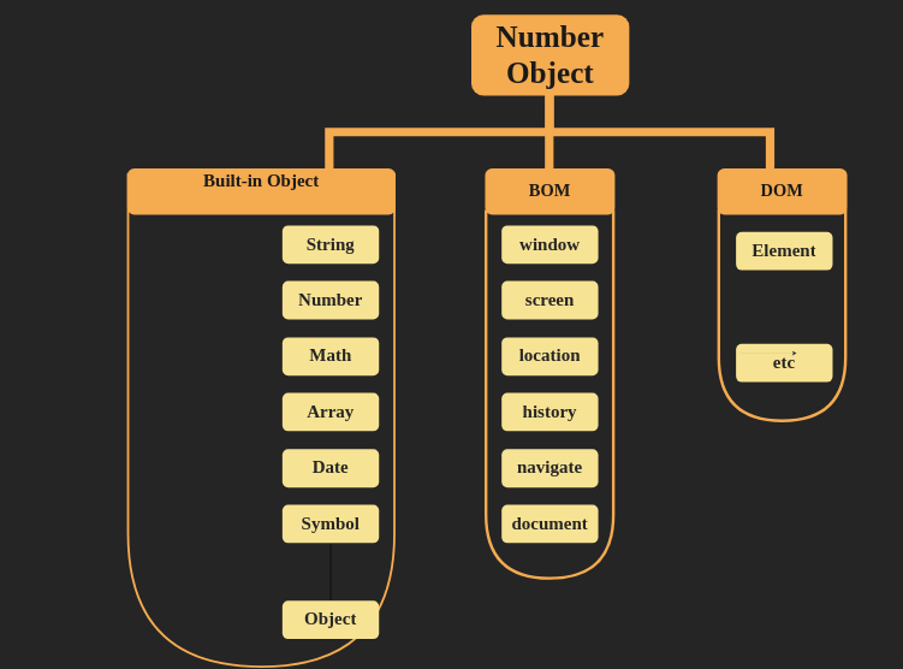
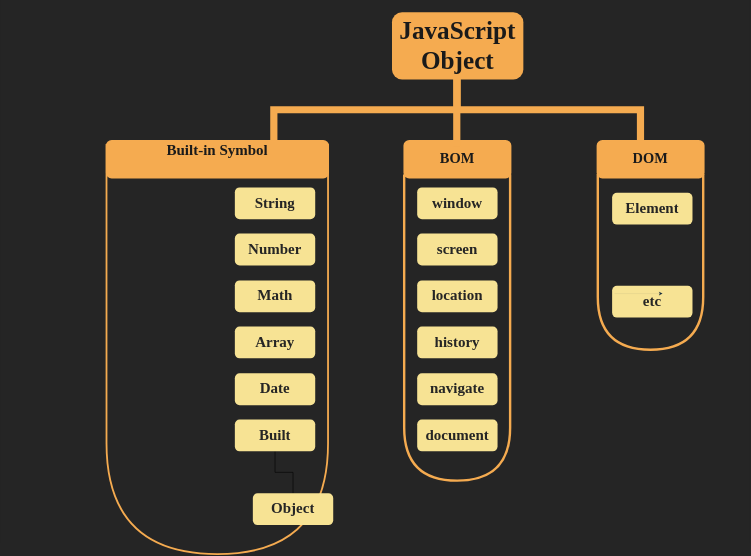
  <mxCell id="0" />
  <mxCell id="1" parent="0" />
  <mxCell id="2" value="" style="shape=delay;whiteSpace=wrap;html=1;strokeColor=#F5AB50;fontColor=#1A1A1A;fillColor=none;strokeWidth=4;rotation=90;" parent="1" vertex="1"><mxGeometry x="938.5" y="349.25" width="291" height="175.75" as="geometry" /></mxCell>
  <mxCell id="3" value="" style="shape=delay;whiteSpace=wrap;html=1;strokeColor=#F5AB50;fontColor=#1A1A1A;fillColor=none;strokeWidth=4;rotation=90;" parent="1" vertex="1"><mxGeometry x="507.47" y="458.37" width="508.35" height="176.63" as="geometry" /></mxCell>
  <mxCell id="4" value="" style="shape=delay;whiteSpace=wrap;html=1;strokeColor=#F5AB50;fontColor=#1A1A1A;fillColor=none;strokeWidth=3;rotation=90;" parent="1" vertex="1"><mxGeometry x="20.59" y="397.53" width="682.22" height="369.35" as="geometry" /></mxCell>
- <mxCell id="5" value="&lt;h1&gt;&lt;font style=&quot;font-size: 42px;&quot;&gt;Number Object&lt;/font&gt;&lt;/h1&gt;" style="text;html=1;spacing=5;spacingTop=-20;whiteSpace=wrap;overflow=hidden;rounded=1;strokeWidth=2;fillColor=#F5AB50;strokeColor=none;fontFamily=메이플스토리 굵게;fontSource=url('https%3A%2F%2Fcdn.jsdelivr.net%2Fgh%2Fprojectnoonnu%2Fnoonfonts_20-04%402.1%2FMaplestoryOTFBold.woff')%20format('woff')%3B;align=center;labelBackgroundColor=none;fontColor=#1A1A1A;" parent="1" vertex="1"><mxGeometry x="653" y="20" width="219" height="112" as="geometry" /></mxCell>
- <mxCell id="6" value="&lt;h1 style=&quot;line-height: 98%;&quot;&gt;&lt;span style=&quot;background-color: initial;&quot;&gt;&lt;font style=&quot;font-size: 25px;&quot;&gt;Built-in Object&lt;/font&gt;&lt;/span&gt;&lt;br&gt;&lt;/h1&gt;" style="text;html=1;spacing=5;spacingTop=-20;whiteSpace=wrap;overflow=hidden;rounded=1;strokeWidth=2;fillColor=#F5AB50;strokeColor=none;fontFamily=메이플스토리 굵게;fontSource=url('https%3A%2F%2Fcdn.jsdelivr.net%2Fgh%2Fprojectnoonnu%2Fnoonfonts_20-04%402.1%2FMaplestoryOTFBold.woff')%20format('woff')%3B;align=center;fontColor=#1A1A1A;points=[[0,0,0,0,0],[0,0.25,0,0,0],[0,0.5,0,0,0],[0,0.75,0,0,0],[0,1,0,0,0],[0.13,1,0,0,0],[0.25,0,0,0,0],[0.5,0,0,0,0],[0.5,1,0,0,0],[0.75,0,0,0,0],[0.75,1,0,0,0],[1,0,0,0,0],[1,0.25,0,0,0],[1,0.5,0,0,0],[1,0.75,0,0,0],[1,1,0,0,0]];labelBackgroundColor=none;" parent="1" vertex="1"><mxGeometry x="176" y="233" width="372" height="64" as="geometry" /></mxCell>
+ <mxCell id="5" value="&lt;h1&gt;&lt;font style=&quot;font-size: 42px;&quot;&gt;JavaScript Object&lt;/font&gt;&lt;/h1&gt;" style="text;html=1;spacing=5;spacingTop=-20;whiteSpace=wrap;overflow=hidden;rounded=1;strokeWidth=2;fillColor=#F5AB50;strokeColor=none;fontFamily=메이플스토리 굵게;fontSource=url('https%3A%2F%2Fcdn.jsdelivr.net%2Fgh%2Fprojectnoonnu%2Fnoonfonts_20-04%402.1%2FMaplestoryOTFBold.woff')%20format('woff')%3B;align=center;labelBackgroundColor=none;fontColor=#1A1A1A;" parent="1" vertex="1"><mxGeometry x="653" y="20" width="219" height="112" as="geometry" /></mxCell>
+ <mxCell id="6" value="&lt;h1 style=&quot;line-height: 98%;&quot;&gt;&lt;span style=&quot;background-color: initial;&quot;&gt;&lt;font style=&quot;font-size: 25px;&quot;&gt;Built-in Symbol&lt;/font&gt;&lt;/span&gt;&lt;br&gt;&lt;/h1&gt;" style="text;html=1;spacing=5;spacingTop=-20;whiteSpace=wrap;overflow=hidden;rounded=1;strokeWidth=2;fillColor=#F5AB50;strokeColor=none;fontFamily=메이플스토리 굵게;fontSource=url('https%3A%2F%2Fcdn.jsdelivr.net%2Fgh%2Fprojectnoonnu%2Fnoonfonts_20-04%402.1%2FMaplestoryOTFBold.woff')%20format('woff')%3B;align=center;fontColor=#1A1A1A;points=[[0,0,0,0,0],[0,0.25,0,0,0],[0,0.5,0,0,0],[0,0.75,0,0,0],[0,1,0,0,0],[0.13,1,0,0,0],[0.25,0,0,0,0],[0.5,0,0,0,0],[0.5,1,0,0,0],[0.75,0,0,0,0],[0.75,1,0,0,0],[1,0,0,0,0],[1,0.25,0,0,0],[1,0.5,0,0,0],[1,0.75,0,0,0],[1,1,0,0,0]];labelBackgroundColor=none;" parent="1" vertex="1"><mxGeometry x="176" y="233" width="372" height="64" as="geometry" /></mxCell>
  <mxCell id="7" value="&lt;h1 style=&quot;line-height: 200%;&quot;&gt;&lt;font&gt;BOM&lt;/font&gt;&lt;/h1&gt;" style="text;html=1;spacing=5;spacingTop=-20;whiteSpace=wrap;overflow=hidden;rounded=1;strokeWidth=2;fillColor=#F5AB50;strokeColor=none;fontFamily=메이플스토리 굵게;fontSource=url('https%3A%2F%2Fcdn.jsdelivr.net%2Fgh%2Fprojectnoonnu%2Fnoonfonts_20-04%402.1%2FMaplestoryOTFBold.woff')%20format('woff')%3B;align=center;fontColor=#1A1A1A;labelBackgroundColor=none;" parent="1" vertex="1"><mxGeometry x="672.08" y="233" width="180" height="64" as="geometry" /></mxCell>
  <mxCell id="8" value="&lt;h1 style=&quot;line-height: 200%;&quot;&gt;&lt;font&gt;DOM&lt;/font&gt;&lt;/h1&gt;" style="text;html=1;spacing=5;spacingTop=-20;whiteSpace=wrap;overflow=hidden;rounded=1;strokeWidth=2;fillColor=#F5AB50;strokeColor=none;fontFamily=메이플스토리 굵게;fontSource=url('https%3A%2F%2Fcdn.jsdelivr.net%2Fgh%2Fprojectnoonnu%2Fnoonfonts_20-04%402.1%2FMaplestoryOTFBold.woff')%20format('woff')%3B;align=center;fontColor=#1A1A1A;labelBackgroundColor=none;" parent="1" vertex="1"><mxGeometry x="994.15" y="233" width="180" height="64" as="geometry" /></mxCell>
  <mxCell id="9" value="" style="group;strokeColor=none;container=0;movable=1;resizable=1;rotatable=1;deletable=1;editable=1;locked=0;connectable=1;strokeWidth=7;labelBackgroundColor=none;fontColor=#1A1A1A;rounded=1;" parent="1" vertex="1" connectable="0"><mxGeometry x="391" y="322" width="134" height="440" as="geometry" /></mxCell>
  <mxCell id="10" value="" style="group;strokeColor=none;movable=1;resizable=1;rotatable=1;deletable=1;editable=1;locked=0;connectable=1;container=0;strokeWidth=7;labelBackgroundColor=none;fontColor=#1A1A1A;rounded=1;" parent="1" vertex="1" connectable="0"><mxGeometry x="695" y="322" width="134" height="440" as="geometry" /></mxCell>
  <mxCell id="11" value="&lt;h1 style=&quot;line-height: 164%;&quot;&gt;&lt;font color=&quot;#252525&quot;&gt;&lt;span style=&quot;font-size: 25px;&quot;&gt;Element&lt;/span&gt;&lt;/font&gt;&lt;/h1&gt;" style="text;html=1;spacing=5;spacingTop=-20;whiteSpace=wrap;overflow=hidden;rounded=1;strokeWidth=7;fillColor=#F7E394;strokeColor=none;fontFamily=메이플스토리 굵게;fontSource=url('https%3A%2F%2Fcdn.jsdelivr.net%2Fgh%2Fprojectnoonnu%2Fnoonfonts_20-04%402.1%2FMaplestoryOTFBold.woff')%20format('woff')%3B;align=center;flipV=1;flipH=1;labelBackgroundColor=none;fontColor=#1A1A1A;" parent="1" vertex="1"><mxGeometry x="1020" y="321" width="134" height="53" as="geometry" /></mxCell>
  <mxCell id="12" value="&lt;h1 style=&quot;line-height: 164%;&quot;&gt;&lt;span style=&quot;color: rgb(37, 37, 37); background-color: initial;&quot;&gt;&lt;font style=&quot;font-size: 25px;&quot;&gt;etc&lt;/font&gt;&lt;/span&gt;&lt;br&gt;&lt;/h1&gt;" style="text;html=1;spacing=5;spacingTop=-20;whiteSpace=wrap;overflow=hidden;rounded=1;strokeWidth=7;fillColor=#F7E394;strokeColor=none;fontFamily=메이플스토리 굵게;fontSource=url('https%3A%2F%2Fcdn.jsdelivr.net%2Fgh%2Fprojectnoonnu%2Fnoonfonts_20-04%402.1%2FMaplestoryOTFBold.woff')%20format('woff')%3B;align=center;flipV=1;flipH=1;labelBackgroundColor=none;fontColor=#1A1A1A;" parent="1" vertex="1"><mxGeometry x="1020" y="476" width="134" height="53" as="geometry" /></mxCell>
  <mxCell id="13" value="&lt;h1 style=&quot;line-height: 164%;&quot;&gt;&lt;font color=&quot;#252525&quot;&gt;&lt;span style=&quot;font-size: 25px;&quot;&gt;window&lt;/span&gt;&lt;/font&gt;&lt;/h1&gt;" style="text;html=1;spacing=5;spacingTop=-20;whiteSpace=wrap;overflow=hidden;rounded=1;strokeWidth=7;fillColor=#F7E394;strokeColor=none;fontFamily=메이플스토리 굵게;fontSource=url('https%3A%2F%2Fcdn.jsdelivr.net%2Fgh%2Fprojectnoonnu%2Fnoonfonts_20-04%402.1%2FMaplestoryOTFBold.woff')%20format('woff')%3B;align=center;flipV=1;flipH=1;movable=1;resizable=1;rotatable=1;deletable=1;editable=1;locked=0;connectable=1;container=0;labelBackgroundColor=none;fontColor=#1A1A1A;" parent="1" vertex="1"><mxGeometry x="695" y="312" width="134" height="53" as="geometry" /></mxCell>
  <mxCell id="14" value="&lt;h1 style=&quot;line-height: 164%;&quot;&gt;&lt;font color=&quot;#252525&quot;&gt;&lt;span style=&quot;font-size: 25px;&quot;&gt;screen&lt;/span&gt;&lt;/font&gt;&lt;/h1&gt;" style="text;html=1;spacing=5;spacingTop=-20;whiteSpace=wrap;overflow=hidden;rounded=1;strokeWidth=7;fillColor=#F7E394;strokeColor=none;fontFamily=메이플스토리 굵게;fontSource=url('https%3A%2F%2Fcdn.jsdelivr.net%2Fgh%2Fprojectnoonnu%2Fnoonfonts_20-04%402.1%2FMaplestoryOTFBold.woff')%20format('woff')%3B;align=center;flipV=1;flipH=1;movable=1;resizable=1;rotatable=1;deletable=1;editable=1;locked=0;connectable=1;container=0;labelBackgroundColor=none;fontColor=#1A1A1A;" parent="1" vertex="1"><mxGeometry x="695" y="389" width="134" height="53" as="geometry" /></mxCell>
  <mxCell id="15" value="&lt;h1 style=&quot;line-height: 164%;&quot;&gt;&lt;span style=&quot;color: rgb(37, 37, 37); background-color: initial;&quot;&gt;&lt;font style=&quot;font-size: 25px;&quot;&gt;location&lt;/font&gt;&lt;/span&gt;&lt;br&gt;&lt;/h1&gt;" style="text;html=1;spacing=5;spacingTop=-20;whiteSpace=wrap;overflow=hidden;rounded=1;strokeWidth=7;fillColor=#F7E394;strokeColor=none;fontFamily=메이플스토리 굵게;fontSource=url('https%3A%2F%2Fcdn.jsdelivr.net%2Fgh%2Fprojectnoonnu%2Fnoonfonts_20-04%402.1%2FMaplestoryOTFBold.woff')%20format('woff')%3B;align=center;flipV=1;flipH=1;movable=1;resizable=1;rotatable=1;deletable=1;editable=1;locked=0;connectable=1;container=0;labelBackgroundColor=none;fontColor=#1A1A1A;" parent="1" vertex="1"><mxGeometry x="695" y="467" width="134" height="53" as="geometry" /></mxCell>
  <mxCell id="16" value="&lt;h1 style=&quot;line-height: 164%;&quot;&gt;&lt;span style=&quot;color: rgb(37, 37, 37); background-color: initial;&quot;&gt;&lt;font style=&quot;font-size: 25px;&quot;&gt;history&lt;/font&gt;&lt;/span&gt;&lt;br&gt;&lt;/h1&gt;" style="text;html=1;spacing=5;spacingTop=-20;whiteSpace=wrap;overflow=hidden;rounded=1;strokeWidth=7;fillColor=#F7E394;strokeColor=none;fontFamily=메이플스토리 굵게;fontSource=url('https%3A%2F%2Fcdn.jsdelivr.net%2Fgh%2Fprojectnoonnu%2Fnoonfonts_20-04%402.1%2FMaplestoryOTFBold.woff')%20format('woff')%3B;align=center;flipV=1;flipH=1;movable=1;resizable=1;rotatable=1;deletable=1;editable=1;locked=0;connectable=1;container=0;labelBackgroundColor=none;fontColor=#1A1A1A;" parent="1" vertex="1"><mxGeometry x="695" y="544" width="134" height="53" as="geometry" /></mxCell>
  <mxCell id="17" value="&lt;h1 style=&quot;line-height: 164%;&quot;&gt;&lt;span style=&quot;color: rgb(37, 37, 37); background-color: initial;&quot;&gt;&lt;font style=&quot;font-size: 25px;&quot;&gt;navigate&lt;/font&gt;&lt;/span&gt;&lt;br&gt;&lt;/h1&gt;" style="text;html=1;spacing=5;spacingTop=-20;whiteSpace=wrap;overflow=hidden;rounded=1;strokeWidth=7;fillColor=#F7E394;strokeColor=none;fontFamily=메이플스토리 굵게;fontSource=url('https%3A%2F%2Fcdn.jsdelivr.net%2Fgh%2Fprojectnoonnu%2Fnoonfonts_20-04%402.1%2FMaplestoryOTFBold.woff')%20format('woff')%3B;align=center;flipV=1;flipH=1;movable=1;resizable=1;rotatable=1;deletable=1;editable=1;locked=0;connectable=1;container=0;labelBackgroundColor=none;fontColor=#1A1A1A;" parent="1" vertex="1"><mxGeometry x="695" y="622" width="134" height="53" as="geometry" /></mxCell>
  <mxCell id="18" value="&lt;h1 style=&quot;line-height: 164%;&quot;&gt;&lt;span style=&quot;color: rgb(37, 37, 37); background-color: initial;&quot;&gt;&lt;font style=&quot;font-size: 25px;&quot;&gt;document&lt;/font&gt;&lt;/span&gt;&lt;br&gt;&lt;/h1&gt;" style="text;html=1;spacing=5;spacingTop=-20;whiteSpace=wrap;overflow=hidden;rounded=1;strokeWidth=7;fillColor=#F7E394;strokeColor=none;fontFamily=메이플스토리 굵게;fontSource=url('https%3A%2F%2Fcdn.jsdelivr.net%2Fgh%2Fprojectnoonnu%2Fnoonfonts_20-04%402.1%2FMaplestoryOTFBold.woff')%20format('woff')%3B;align=center;flipV=1;flipH=1;movable=1;resizable=1;rotatable=1;deletable=1;editable=1;locked=0;connectable=1;container=0;labelBackgroundColor=none;fontColor=#1A1A1A;" parent="1" vertex="1"><mxGeometry x="695" y="699" width="134" height="53" as="geometry" /></mxCell>
  <mxCell id="19" value="&lt;h1 style=&quot;line-height: 164%;&quot;&gt;&lt;span style=&quot;color: rgb(37, 37, 37); background-color: initial;&quot;&gt;&lt;font style=&quot;font-size: 25px;&quot;&gt;String&lt;/font&gt;&lt;/span&gt;&lt;br&gt;&lt;/h1&gt;" style="text;html=1;spacing=5;spacingTop=-20;whiteSpace=wrap;overflow=hidden;rounded=1;strokeWidth=7;fillColor=#F7E394;strokeColor=none;fontFamily=메이플스토리 굵게;fontSource=url('https%3A%2F%2Fcdn.jsdelivr.net%2Fgh%2Fprojectnoonnu%2Fnoonfonts_20-04%402.1%2FMaplestoryOTFBold.woff')%20format('woff')%3B;align=center;flipV=1;flipH=1;container=0;movable=1;resizable=1;rotatable=1;deletable=1;editable=1;locked=0;connectable=1;labelBackgroundColor=none;fontColor=#1A1A1A;" parent="1" vertex="1"><mxGeometry x="391" y="312" width="134" height="53" as="geometry" /></mxCell>
  <mxCell id="20" value="&lt;h1 style=&quot;line-height: 164%;&quot;&gt;&lt;font color=&quot;#252525&quot;&gt;&lt;span style=&quot;font-size: 25px;&quot;&gt;Number&lt;/span&gt;&lt;/font&gt;&lt;/h1&gt;" style="text;html=1;spacing=5;spacingTop=-20;whiteSpace=wrap;overflow=hidden;rounded=1;strokeWidth=7;fillColor=#F7E394;strokeColor=none;fontFamily=메이플스토리 굵게;fontSource=url('https%3A%2F%2Fcdn.jsdelivr.net%2Fgh%2Fprojectnoonnu%2Fnoonfonts_20-04%402.1%2FMaplestoryOTFBold.woff')%20format('woff')%3B;align=center;flipV=1;flipH=1;movable=1;resizable=1;rotatable=1;deletable=1;editable=1;locked=0;connectable=1;labelBackgroundColor=none;fontColor=#1A1A1A;" parent="1" vertex="1"><mxGeometry x="391" y="389" width="134" height="53" as="geometry" /></mxCell>
  <mxCell id="21" value="&lt;h1 style=&quot;line-height: 164%;&quot;&gt;&lt;span style=&quot;color: rgb(37, 37, 37); background-color: initial;&quot;&gt;&lt;font style=&quot;font-size: 25px;&quot;&gt;Math&lt;/font&gt;&lt;/span&gt;&lt;br&gt;&lt;/h1&gt;" style="text;html=1;spacing=5;spacingTop=-20;whiteSpace=wrap;overflow=hidden;rounded=1;strokeWidth=7;fillColor=#F7E394;strokeColor=none;fontFamily=메이플스토리 굵게;fontSource=url('https%3A%2F%2Fcdn.jsdelivr.net%2Fgh%2Fprojectnoonnu%2Fnoonfonts_20-04%402.1%2FMaplestoryOTFBold.woff')%20format('woff')%3B;align=center;flipV=1;flipH=1;movable=1;resizable=1;rotatable=1;deletable=1;editable=1;locked=0;connectable=1;labelBackgroundColor=none;fontColor=#1A1A1A;" parent="1" vertex="1"><mxGeometry x="391" y="467" width="134" height="53" as="geometry" /></mxCell>
  <mxCell id="22" value="&lt;h1 style=&quot;line-height: 164%;&quot;&gt;&lt;span style=&quot;color: rgb(37, 37, 37); background-color: initial;&quot;&gt;&lt;font style=&quot;font-size: 25px;&quot;&gt;Array&lt;/font&gt;&lt;/span&gt;&lt;br&gt;&lt;/h1&gt;" style="text;html=1;spacing=5;spacingTop=-20;whiteSpace=wrap;overflow=hidden;rounded=1;strokeWidth=7;fillColor=#F7E394;strokeColor=none;fontFamily=메이플스토리 굵게;fontSource=url('https%3A%2F%2Fcdn.jsdelivr.net%2Fgh%2Fprojectnoonnu%2Fnoonfonts_20-04%402.1%2FMaplestoryOTFBold.woff')%20format('woff')%3B;align=center;flipV=1;flipH=1;movable=1;resizable=1;rotatable=1;deletable=1;editable=1;locked=0;connectable=1;labelBackgroundColor=none;fontColor=#1A1A1A;" parent="1" vertex="1"><mxGeometry x="391" y="544" width="134" height="53" as="geometry" /></mxCell>
  <mxCell id="23" value="&lt;h1 style=&quot;line-height: 164%;&quot;&gt;&lt;span style=&quot;color: rgb(37, 37, 37); background-color: initial;&quot;&gt;&lt;font style=&quot;font-size: 25px;&quot;&gt;Date&lt;/font&gt;&lt;/span&gt;&lt;br&gt;&lt;/h1&gt;" style="text;html=1;spacing=5;spacingTop=-20;whiteSpace=wrap;overflow=hidden;rounded=1;strokeWidth=7;fillColor=#F7E394;strokeColor=none;fontFamily=메이플스토리 굵게;fontSource=url('https%3A%2F%2Fcdn.jsdelivr.net%2Fgh%2Fprojectnoonnu%2Fnoonfonts_20-04%402.1%2FMaplestoryOTFBold.woff')%20format('woff')%3B;align=center;flipV=1;flipH=1;movable=1;resizable=1;rotatable=1;deletable=1;editable=1;locked=0;connectable=1;labelBackgroundColor=none;fontColor=#1A1A1A;" parent="1" vertex="1"><mxGeometry x="391" y="622" width="134" height="53" as="geometry" /></mxCell>
  <mxCell id="24" value="" style="edgeStyle=orthogonalEdgeStyle;rounded=0;orthogonalLoop=1;jettySize=auto;html=1;endArrow=none;" edge="1" parent="1" source="25" target="30"><mxGeometry relative="1" as="geometry" /></mxCell>
- <mxCell id="25" value="&lt;h1 style=&quot;line-height: 164%;&quot;&gt;&lt;span style=&quot;color: rgb(37, 37, 37); background-color: initial;&quot;&gt;&lt;font style=&quot;font-size: 25px;&quot;&gt;Symbol&lt;/font&gt;&lt;/span&gt;&lt;br&gt;&lt;/h1&gt;" style="text;html=1;spacing=5;spacingTop=-20;whiteSpace=wrap;overflow=hidden;rounded=1;strokeWidth=7;fillColor=#F7E394;strokeColor=none;fontFamily=메이플스토리 굵게;fontSource=url('https%3A%2F%2Fcdn.jsdelivr.net%2Fgh%2Fprojectnoonnu%2Fnoonfonts_20-04%402.1%2FMaplestoryOTFBold.woff')%20format('woff')%3B;align=center;flipV=1;flipH=1;movable=1;resizable=1;rotatable=1;deletable=1;editable=1;locked=0;connectable=1;labelBackgroundColor=none;fontColor=#1A1A1A;" parent="1" vertex="1"><mxGeometry x="391" y="699" width="134" height="53" as="geometry" /></mxCell>
+ <mxCell id="25" value="&lt;h1 style=&quot;line-height: 164%;&quot;&gt;&lt;span style=&quot;color: rgb(37, 37, 37); background-color: initial;&quot;&gt;&lt;font style=&quot;font-size: 25px;&quot;&gt;Built&lt;/font&gt;&lt;/span&gt;&lt;br&gt;&lt;/h1&gt;" style="text;html=1;spacing=5;spacingTop=-20;whiteSpace=wrap;overflow=hidden;rounded=1;strokeWidth=7;fillColor=#F7E394;strokeColor=none;fontFamily=메이플스토리 굵게;fontSource=url('https%3A%2F%2Fcdn.jsdelivr.net%2Fgh%2Fprojectnoonnu%2Fnoonfonts_20-04%402.1%2FMaplestoryOTFBold.woff')%20format('woff')%3B;align=center;flipV=1;flipH=1;movable=1;resizable=1;rotatable=1;deletable=1;editable=1;locked=0;connectable=1;labelBackgroundColor=none;fontColor=#1A1A1A;" parent="1" vertex="1"><mxGeometry x="391" y="699" width="134" height="53" as="geometry" /></mxCell>
  <mxCell id="26" value="" style="strokeWidth=12;html=1;shape=mxgraph.flowchart.annotation_2;align=left;labelPosition=right;pointerEvents=1;strokeColor=#F5AB50;fontColor=#1A1A1A;fillColor=#F5AB50;direction=south;gradientColor=none;" parent="1" vertex="1"><mxGeometry x="456" y="130" width="611.3" height="105" as="geometry" /></mxCell>
  <mxCell id="27" style="edgeStyle=none;rounded=0;orthogonalLoop=1;jettySize=auto;html=1;exitX=0;exitY=0.5;exitDx=0;exitDy=0;exitPerimeter=0;strokeColor=#F5AB50;fontColor=#1A1A1A;strokeWidth=12;" parent="1" source="26" target="26" edge="1"><mxGeometry relative="1" as="geometry" /></mxCell>
  <mxCell id="28" value="" style="orthogonalLoop=1;jettySize=auto;html=1;rounded=0;strokeColor=#182E3E;fontColor=#1A1A1A;strokeWidth=0;" parent="1" edge="1"><mxGeometry width="80" relative="1" as="geometry"><mxPoint x="1024" y="489" as="sourcePoint" /><mxPoint x="1104" y="489" as="targetPoint" /></mxGeometry></mxCell>
  <mxCell id="29" value="" style="line;strokeWidth=12;direction=south;html=1;strokeColor=#F5AB50;fontColor=#1A1A1A;fillColor=#F5AB50;" parent="1" vertex="1"><mxGeometry x="745" y="130" width="32" height="114" as="geometry" /></mxCell>
- <mxCell id="30" value="&lt;h1 style=&quot;line-height: 164%;&quot;&gt;&lt;span style=&quot;color: rgb(37, 37, 37); background-color: initial;&quot;&gt;&lt;font style=&quot;font-size: 25px;&quot;&gt;Object&lt;/font&gt;&lt;/span&gt;&lt;br&gt;&lt;/h1&gt;" style="text;html=1;spacing=5;spacingTop=-20;whiteSpace=wrap;overflow=hidden;rounded=1;strokeWidth=7;fillColor=#F7E394;strokeColor=none;fontFamily=메이플스토리 굵게;fontSource=url('https%3A%2F%2Fcdn.jsdelivr.net%2Fgh%2Fprojectnoonnu%2Fnoonfonts_20-04%402.1%2FMaplestoryOTFBold.woff')%20format('woff')%3B;align=center;flipV=1;flipH=1;movable=1;resizable=1;rotatable=1;deletable=1;editable=1;locked=0;connectable=1;labelBackgroundColor=none;fontColor=#1A1A1A;" vertex="1" parent="1"><mxGeometry x="391" y="832" width="134" height="53" as="geometry" /></mxCell>
+ <mxCell id="30" value="&lt;h1 style=&quot;line-height: 164%;&quot;&gt;&lt;span style=&quot;color: rgb(37, 37, 37); background-color: initial;&quot;&gt;&lt;font style=&quot;font-size: 25px;&quot;&gt;Object&lt;/font&gt;&lt;/span&gt;&lt;br&gt;&lt;/h1&gt;" style="text;html=1;spacing=5;spacingTop=-20;whiteSpace=wrap;overflow=hidden;rounded=1;strokeWidth=7;fillColor=#F7E394;strokeColor=none;fontFamily=메이플스토리 굵게;fontSource=url('https%3A%2F%2Fcdn.jsdelivr.net%2Fgh%2Fprojectnoonnu%2Fnoonfonts_20-04%402.1%2FMaplestoryOTFBold.woff')%20format('woff')%3B;align=center;flipV=1;flipH=1;movable=1;resizable=1;rotatable=1;deletable=1;editable=1;locked=0;connectable=1;labelBackgroundColor=none;fontColor=#1A1A1A;" vertex="1" parent="1"><mxGeometry x="421" y="822" width="134" height="53" as="geometry" /></mxCell>
